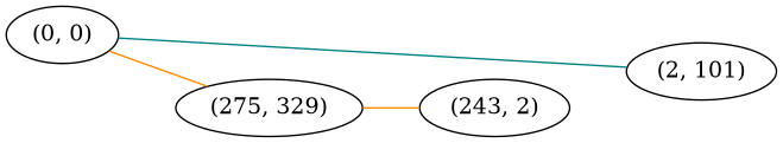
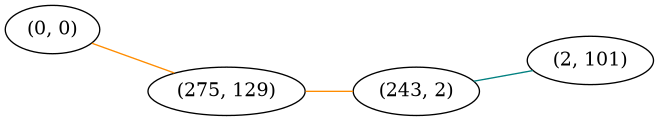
  graph {
    rankdir=LR
    edge [color=darkorange weight=1]
    "(0, 0)"
    "(2, 101)"
-   "(275, 129)" [label="(275, 329)"]
+   "(275, 129)"
    "(243, 2)"
-   "(0, 0)" -- "(2, 101)" [color=teal weight=4]
+   "(243, 2)" -- "(2, 101)" [color=teal weight=4]
    "(0, 0)" -- "(275, 129)"
    "(275, 129)" -- "(243, 2)"
  }
